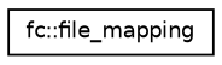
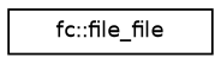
  digraph {
    rankdir=LR
-   n1 [color=black fillcolor=white fontname=Helvetica fontsize=10 height=0.2 label="fc::file_mapping" shape=record style=filled width=0.4]
+   n1 [color=black fillcolor=white fontname=Helvetica fontsize=10 height=0.2 label="fc::file_file" shape=record style=filled width=0.4]
  }
